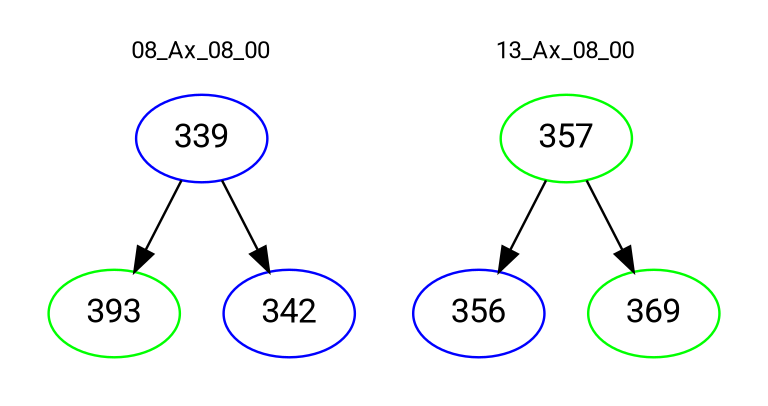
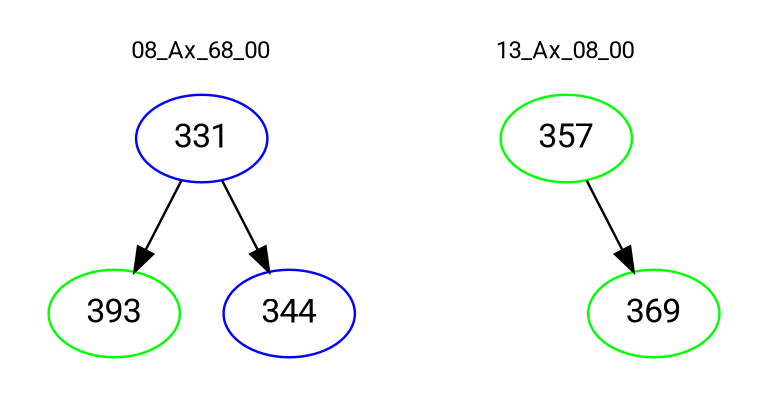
  digraph {
    fontname=Roboto
    node [color=blue fontname=Roboto]
    edge [color=black fontname=Roboto]
-   n1 [label=339]
+   n1 [label=331]
    n2 [color=green label=393]
-   n3 [label=342]
+   n3 [label=344]
    n4 [color=green label=357]
-   n5 [label=356]
    n6 [color=green label=369]
    subgraph cluster_1 {
      color=white
      fontsize=10
-     label="08_Ax_08_00"
+     label="08_Ax_68_00"
      n1
      n2
      n3
    }
    subgraph cluster_2 {
      color=white
      fontsize=10
      label="13_Ax_08_00"
      n4
-     n5
      n6
    }
    n1 -> n2
    n1 -> n3
-   n4 -> n5
    n4 -> n6
  }
